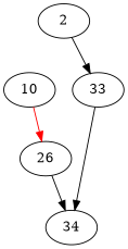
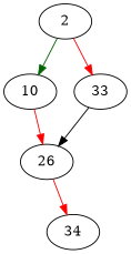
  strict digraph {
    2 [entry=true]
    10
    33
    26
    34
-   2 -> 33 [color=black cond=false]
+   2 -> 10 [color=darkgreen cond=true]
+   2 -> 33 [color=red cond=false]
    10 -> 26 [color=red cond=true]
-   33 -> 34
-   26 -> 34
+   33 -> 26
+   26 -> 34 [color=red]
  }
